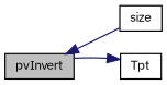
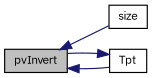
  digraph {
    fontname="IBM Plex Sans"
    rankdir=LR
    node [color=black fontname="IBM Plex Sans" fontsize=10 shape=record]
    edge [color=midnightblue dir=back fontname="IBM Plex Sans" fontsize=10 labelfontname=Helvetica labelfontsize=10 style=solid]
    n1 [fillcolor=grey75 fontcolor=black height=0.2 label=pvInvert style=filled width=0.4]
    n2 [height=0.2 label=size width=0.4]
    n3 [height=0.2 label=Tpt width=0.4]
    n1 -> n2
+   n1 -> n3
    n3 -> n1
  }
